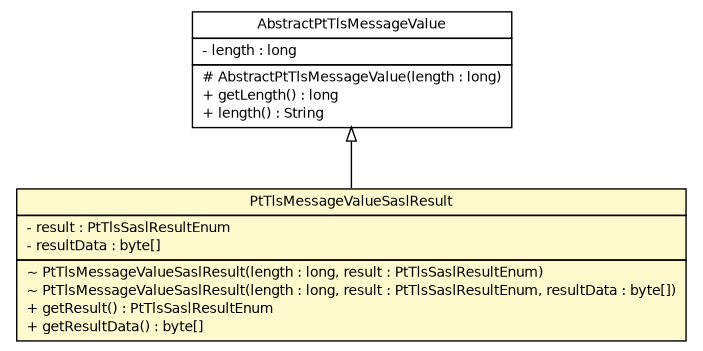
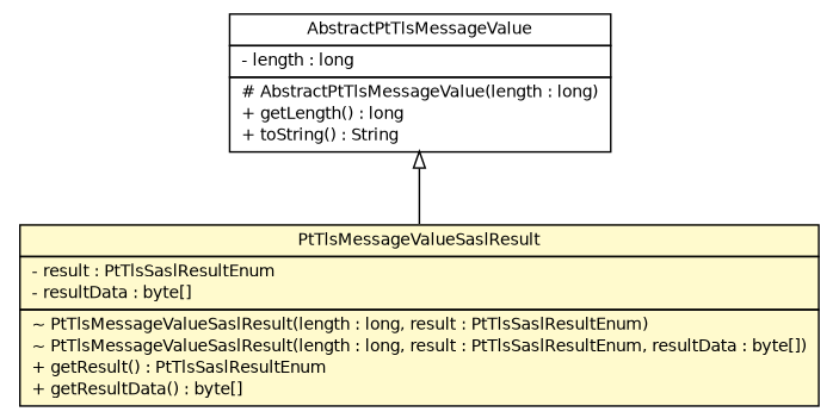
  digraph {
    nodesep=0.25
    ranksep=0.5
    node [fontcolor=black fontname=Helvetica fontsize=10.0 shape=plaintext]
    n1 [label=<<table title="org.ietf.nea.pt.value.PtTlsMessageValueSaslResult" border="0" cellborder="1" cellspacing="0" cellpadding="2" port="p" bgcolor="lemonChiffon" href="./PtTlsMessageValueSaslResult.html"> 		<tr><td><table border="0" cellspacing="0" cellpadding="1"> <tr><td align="center" balign="center"> PtTlsMessageValueSaslResult </td></tr> 		</table></td></tr> 		<tr><td><table border="0" cellspacing="0" cellpadding="1"> <tr><td align="left" balign="left"> - result : PtTlsSaslResultEnum </td></tr> <tr><td align="left" balign="left"> - resultData : byte[] </td></tr> 		</table></td></tr> 		<tr><td><table border="0" cellspacing="0" cellpadding="1"> <tr><td align="left" balign="left"> ~ PtTlsMessageValueSaslResult(length : long, result : PtTlsSaslResultEnum) </td></tr> <tr><td align="left" balign="left"> ~ PtTlsMessageValueSaslResult(length : long, result : PtTlsSaslResultEnum, resultData : byte[]) </td></tr> <tr><td align="left" balign="left"> + getResult() : PtTlsSaslResultEnum </td></tr> <tr><td align="left" balign="left"> + getResultData() : byte[] </td></tr> 		</table></td></tr> 		</table>>]
-   n2 [label=<<table title="org.ietf.nea.pt.value.AbstractPtTlsMessageValue" border="0" cellborder="1" cellspacing="0" cellpadding="2" port="p" href="./AbstractPtTlsMessageValue.html"> 		<tr><td><table border="0" cellspacing="0" cellpadding="1"> <tr><td align="center" balign="center"> AbstractPtTlsMessageValue </td></tr> 		</table></td></tr> 		<tr><td><table border="0" cellspacing="0" cellpadding="1"> <tr><td align="left" balign="left"> - length : long </td></tr> 		</table></td></tr> 		<tr><td><table border="0" cellspacing="0" cellpadding="1"> <tr><td align="left" balign="left"> # AbstractPtTlsMessageValue(length : long) </td></tr> <tr><td align="left" balign="left"> + getLength() : long </td></tr> <tr><td align="left" balign="left"> + length() : String </td></tr> 		</table></td></tr> 		</table>>]
+   n2 [label=<<table title="org.ietf.nea.pt.value.AbstractPtTlsMessageValue" border="0" cellborder="1" cellspacing="0" cellpadding="2" port="p" href="./AbstractPtTlsMessageValue.html"> 		<tr><td><table border="0" cellspacing="0" cellpadding="1"> <tr><td align="center" balign="center"> AbstractPtTlsMessageValue </td></tr> 		</table></td></tr> 		<tr><td><table border="0" cellspacing="0" cellpadding="1"> <tr><td align="left" balign="left"> - length : long </td></tr> 		</table></td></tr> 		<tr><td><table border="0" cellspacing="0" cellpadding="1"> <tr><td align="left" balign="left"> # AbstractPtTlsMessageValue(length : long) </td></tr> <tr><td align="left" balign="left"> + getLength() : long </td></tr> <tr><td align="left" balign="left"> + toString() : String </td></tr> 		</table></td></tr> 		</table>>]
    n2 -> n1 [arrowtail=empty dir=back fontname=Helvetica fontsize=10 headport=p labelfontname=Helvetica labelfontsize=10 tailport=p]
  }
